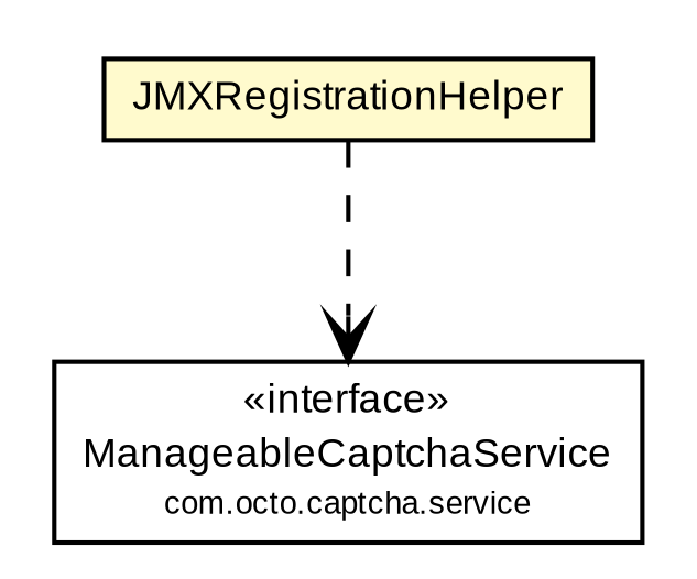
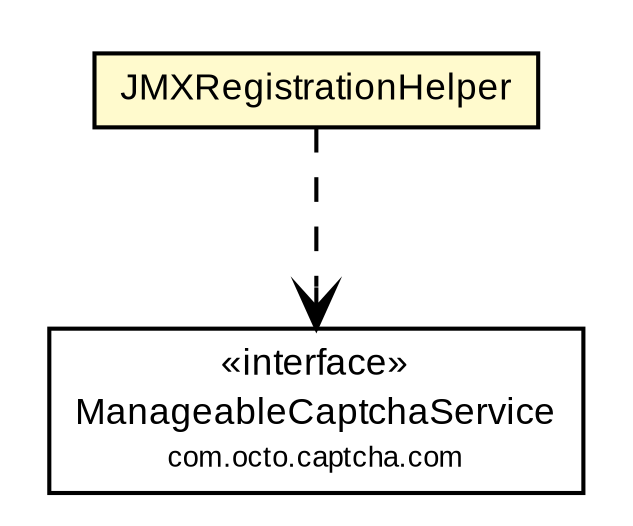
  digraph {
    node [fontcolor=black fontname=arial fontsize=9.0 shape=plaintext]
    n1 [label=<<table border="0" cellborder="1" cellspacing="0" cellpadding="2" port="p" bgcolor="lemonChiffon" href="./JMXRegistrationHelper.html"> 		<tr><td><table border="0" cellspacing="0" cellpadding="1"> 			<tr><td> JMXRegistrationHelper </td></tr> 		</table></td></tr> 		</table>>]
-   n2 [label=<<table border="0" cellborder="1" cellspacing="0" cellpadding="2" port="p" href="../../service/ManageableCaptchaService.html"> 		<tr><td><table border="0" cellspacing="0" cellpadding="1"> 			<tr><td> &laquo;interface&raquo; </td></tr> 			<tr><td> ManageableCaptchaService </td></tr> 			<tr><td><font point-size="7.0"> com.octo.captcha.service </font></td></tr> 		</table></td></tr> 		</table>>]
+   n2 [label=<<table border="0" cellborder="1" cellspacing="0" cellpadding="2" port="p" href="../../service/ManageableCaptchaService.html"> 		<tr><td><table border="0" cellspacing="0" cellpadding="1"> 			<tr><td> &laquo;interface&raquo; </td></tr> 			<tr><td> ManageableCaptchaService </td></tr> 			<tr><td><font point-size="7.0"> com.octo.captcha.com </font></td></tr> 		</table></td></tr> 		</table>>]
    n1 -> n2 [arrowhead=open color=black fontcolor=black fontname=arial fontsize=10.0 headport=p labelfontname=arial labelfontsize=10 style=dashed tailport=p]
  }
